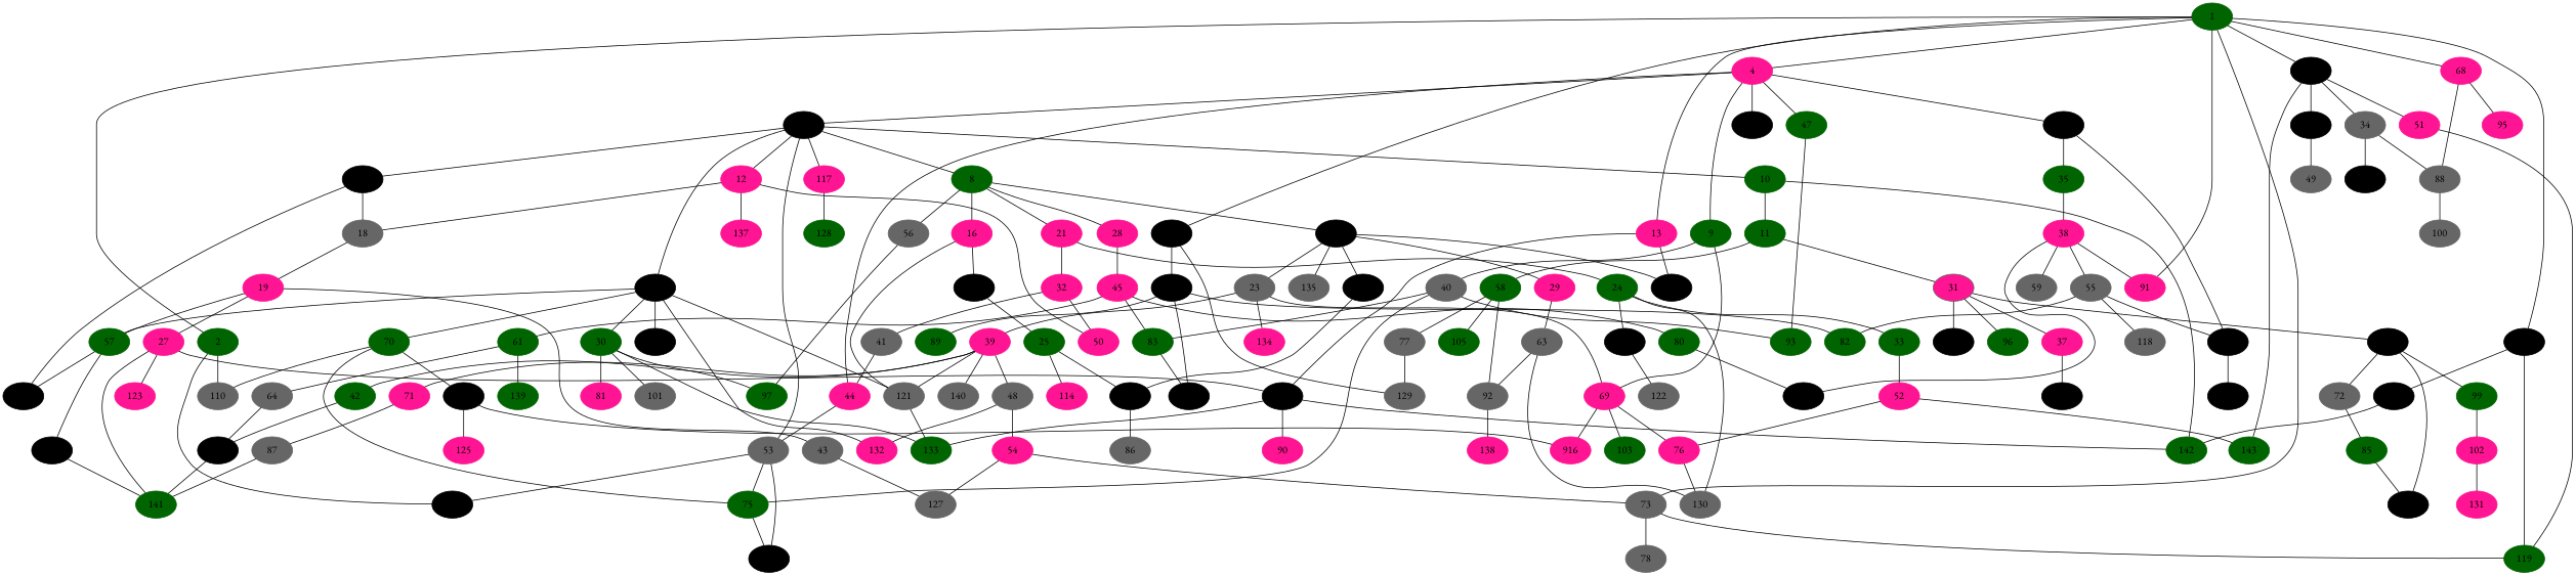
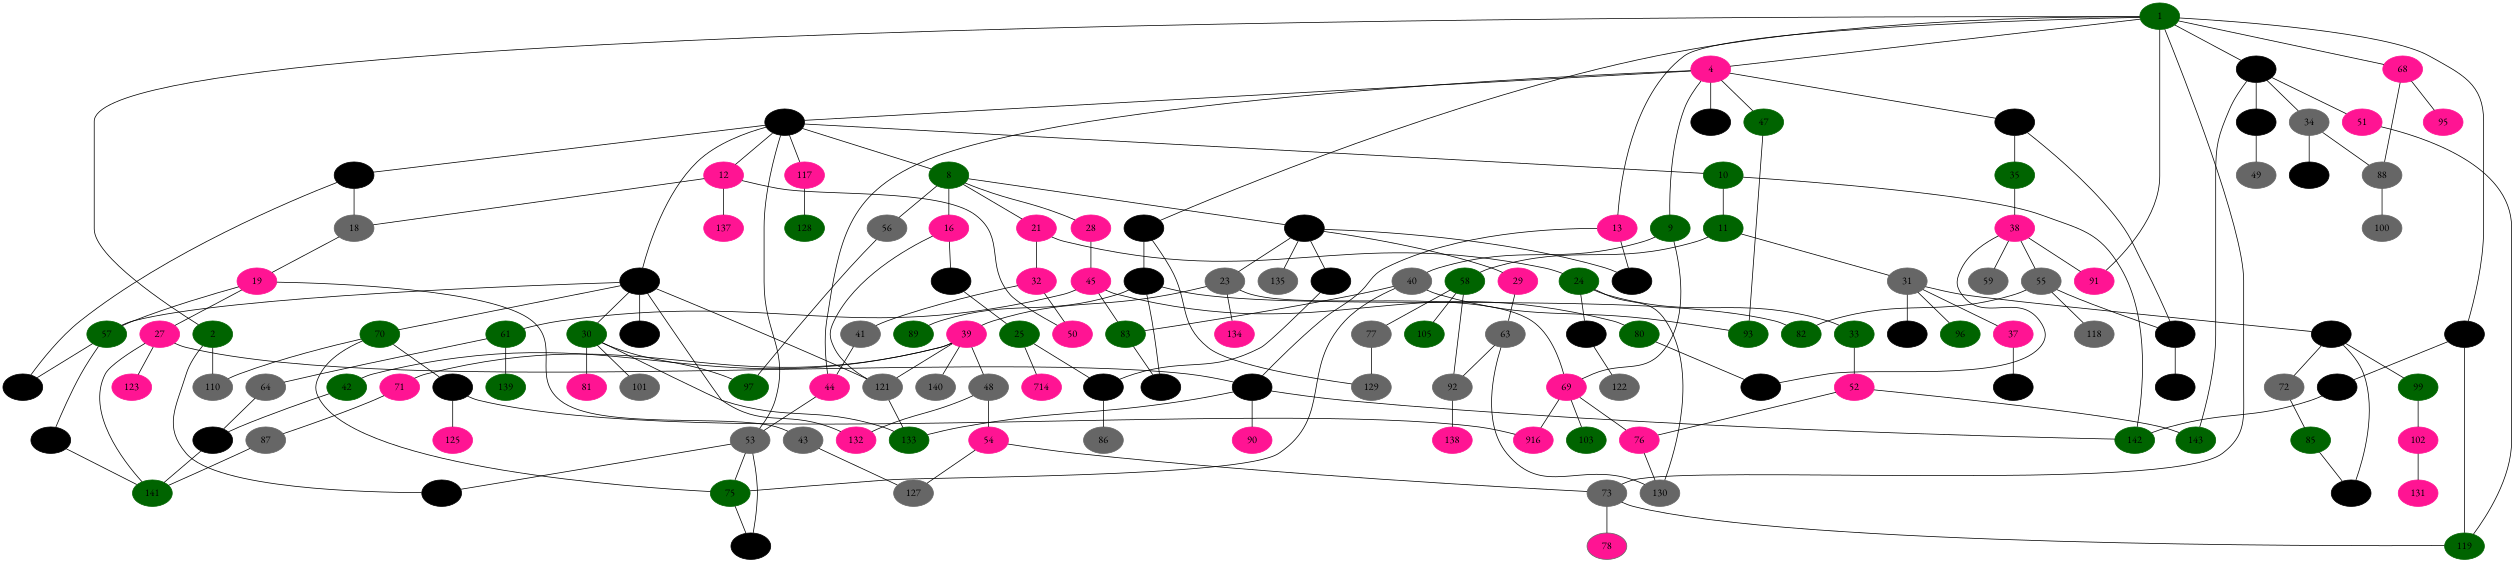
  graph {
    fontname="EB Garamond"
    node [color=deeppink fontname="EB Garamond" style=filled]
    edge [fontname="EB Garamond"]
    1 [color=darkgreen]
    2 [color=darkgreen]
    3 [color=black]
    4
    5 [color=black]
    13
    20 [color=black]
    68
    73 [color=gray40]
    91
    110 [color=gray40]
    115 [color=black]
    6 [color=black]
    129 [color=gray40]
    7 [color=black]
    9 [color=darkgreen]
    15 [color=black]
    44
    47 [color=darkgreen]
    67 [color=black]
    113 [color=black]
    119 [color=darkgreen]
    65 [color=black]
    66 [color=black]
    34 [color=gray40]
    46 [color=black]
    51
    143 [color=darkgreen]
    88 [color=gray40]
    95
-   78 [color=gray40]
+   78 [color=gray40 fillcolor=deeppink]
    82 [color=darkgreen]
    89 [color=darkgreen]
    107 [color=black]
    8 [color=darkgreen]
    10 [color=darkgreen]
    12
    17 [color=black]
    26 [color=black]
    53 [color=gray40]
    117
    40 [color=gray40]
    69
    35 [color=darkgreen]
    74 [color=black]
    93 [color=darkgreen]
    142 [color=darkgreen]
    14 [color=black]
    16
    21
    28
    56 [color=gray40]
    11 [color=darkgreen]
    18 [color=gray40]
    50
    137
    79 [color=black]
    121 [color=gray40]
    57 [color=darkgreen]
    30 [color=darkgreen]
    70 [color=darkgreen]
    108 [color=black]
    132
    75 [color=darkgreen]
    109 [color=black]
    128 [color=darkgreen]
    23 [color=gray40]
    29
    36 [color=black]
    135 [color=gray40]
    22 [color=black]
    24 [color=darkgreen]
    32
    45
    97 [color=darkgreen]
    83 [color=darkgreen]
    76
    103 [color=darkgreen]
    n79 [label=916]
-   31 [color=gray40 fillcolor=deeppink]
+   31 [color=gray40]
    58 [color=darkgreen]
    37
    60 [color=black]
    96 [color=darkgreen]
    136 [color=black]
    77 [color=gray40]
    92 [color=gray40]
    105 [color=darkgreen]
    19
    133 [color=darkgreen]
    90
    39
    134
    63 [color=gray40]
    62 [color=black]
    38
    120 [color=black]
    25 [color=darkgreen]
    27
    43 [color=gray40]
    123
    141 [color=darkgreen]
    127 [color=gray40]
    106 [color=black]
    94 [color=black]
    49 [color=gray40]
    33 [color=darkgreen]
    98 [color=black]
    130 [color=gray40]
    41 [color=gray40]
-   114
+   114 [label=714]
    42 [color=darkgreen]
    48 [color=gray40]
    71
    140 [color=gray40]
    52
    122 [color=gray40]
    86 [color=gray40]
    81
    101 [color=gray40]
    112 [color=black]
    61 [color=darkgreen]
    80 [color=darkgreen]
    126 [color=black]
    72 [color=gray40]
    99 [color=darkgreen]
    111 [color=black]
    100 [color=gray40]
    55 [color=gray40]
    59 [color=gray40]
    84 [color=black]
    118 [color=gray40]
    124 [color=black]
    54
    87 [color=gray40]
    64 [color=gray40]
    139 [color=darkgreen]
    138
    85 [color=darkgreen]
    102
    125
    131
    1 -- 2
    1 -- 3
    1 -- 4
    1 -- 5
    1 -- 13
    1 -- 20
    1 -- 68
    1 -- 73
    1 -- 91
    2 -- 110
    2 -- 115
    3 -- 6
    3 -- 129
    4 -- 7
    4 -- 9
    4 -- 15
    4 -- 44
    4 -- 47
    4 -- 67
    5 -- 113
    5 -- 119
    13 -- 65
    13 -- 66
    20 -- 34
    20 -- 46
    20 -- 51
    20 -- 143
    68 -- 88
    68 -- 95
    73 -- 119
    73 -- 78
    6 -- 82
    6 -- 89
    6 -- 107
    7 -- 8
    7 -- 10
    7 -- 12
    7 -- 17
    7 -- 26
    7 -- 53
    7 -- 117
    9 -- 40
    9 -- 69
    15 -- 35
    15 -- 74
    44 -- 53
    47 -- 93
    113 -- 142
    65 -- 142
    65 -- 133
    65 -- 90
    34 -- 88
    34 -- 94
    46 -- 49
    51 -- 119
    88 -- 100
    8 -- 14
    8 -- 16
    8 -- 21
    8 -- 28
    8 -- 56
    10 -- 142
    10 -- 11
    12 -- 18
    12 -- 50
    12 -- 137
    17 -- 18
    17 -- 79
    26 -- 121
    26 -- 57
    26 -- 30
    26 -- 70
    26 -- 108
    26 -- 132
    53 -- 115
    53 -- 75
    53 -- 109
    117 -- 128
    40 -- 93
    40 -- 75
    40 -- 83
    69 -- 76
    69 -- 103
    69 -- n79
    35 -- 38
    74 -- 120
    14 -- 66
    14 -- 23
    14 -- 29
    14 -- 36
    14 -- 135
    16 -- 121
    16 -- 22
    21 -- 24
    21 -- 32
    28 -- 45
    56 -- 97
    11 -- 31
    11 -- 58
    18 -- 19
    121 -- 133
    57 -- 79
    57 -- 106
    30 -- 97
    30 -- 133
    30 -- 81
    30 -- 101
    70 -- 110
    70 -- 75
    70 -- 112
    75 -- 109
    23 -- 69
    23 -- 39
    23 -- 134
    29 -- 63
    36 -- 62
    22 -- 25
    24 -- 33
    24 -- 98
    24 -- 130
    32 -- 50
    32 -- 41
    45 -- 83
    45 -- 61
    45 -- 80
    83 -- 107
    76 -- 130
    31 -- 37
    31 -- 60
    31 -- 96
    31 -- 136
    58 -- 77
    58 -- 92
    58 -- 105
    37 -- 126
    60 -- 72
    60 -- 99
    60 -- 111
    77 -- 129
    92 -- 138
    19 -- 57
    19 -- 27
    19 -- 43
    39 -- 121
    39 -- 42
    39 -- 48
    39 -- 71
    39 -- 140
    63 -- 92
    63 -- 130
    62 -- 86
    38 -- 91
    38 -- 55
    38 -- 59
    38 -- 84
    25 -- 62
    25 -- 114
    27 -- 65
    27 -- 123
    27 -- 141
    43 -- 127
    106 -- 141
    33 -- 52
    98 -- 122
    41 -- 44
    42 -- 124
    48 -- 132
    48 -- 54
    71 -- 87
    52 -- 143
    52 -- 76
    112 -- n79
    112 -- 125
    61 -- 64
    61 -- 139
    80 -- 84
    72 -- 85
    99 -- 102
    55 -- 82
    55 -- 74
    55 -- 118
    124 -- 141
    54 -- 73
    54 -- 127
    87 -- 141
    64 -- 124
    85 -- 111
    102 -- 131
  }
